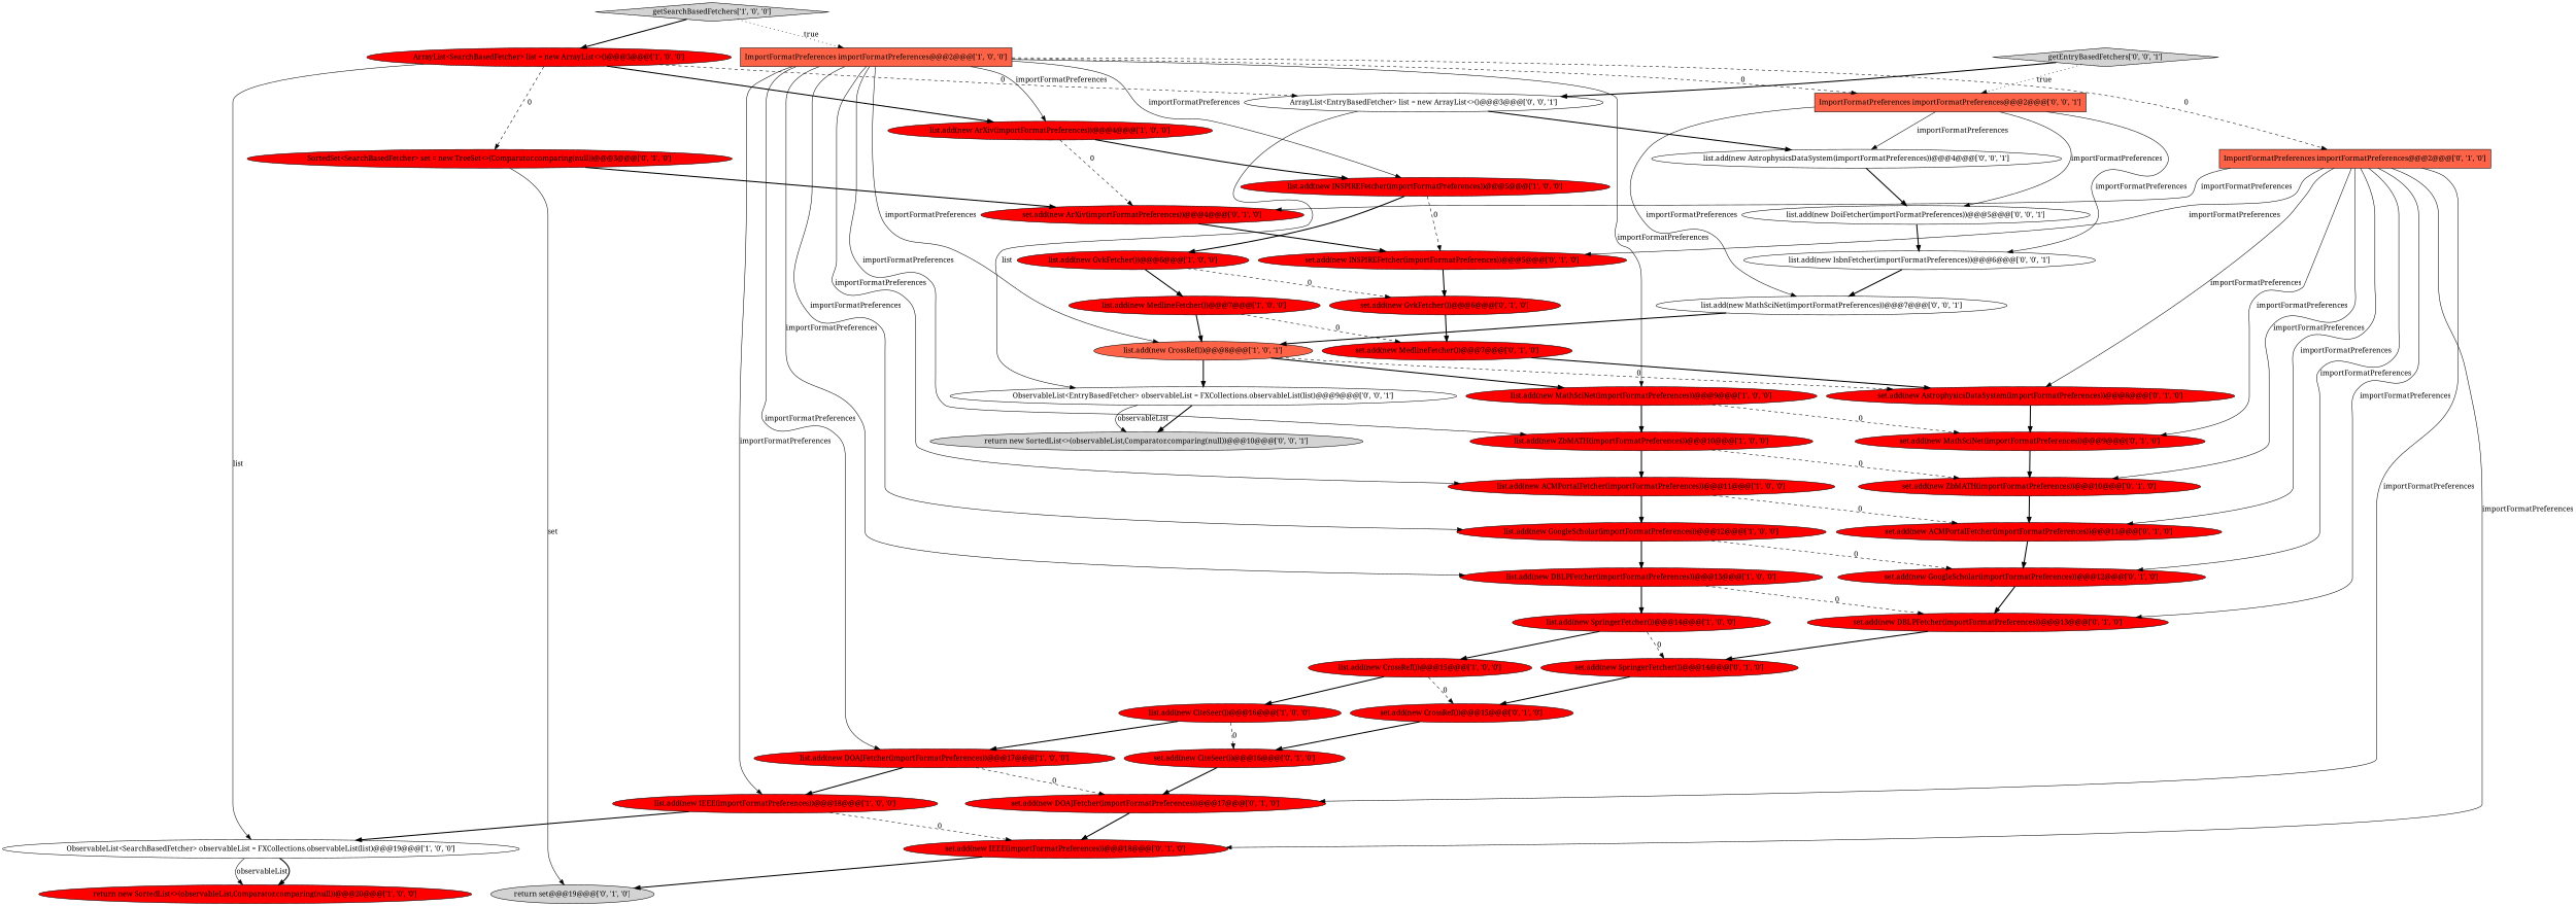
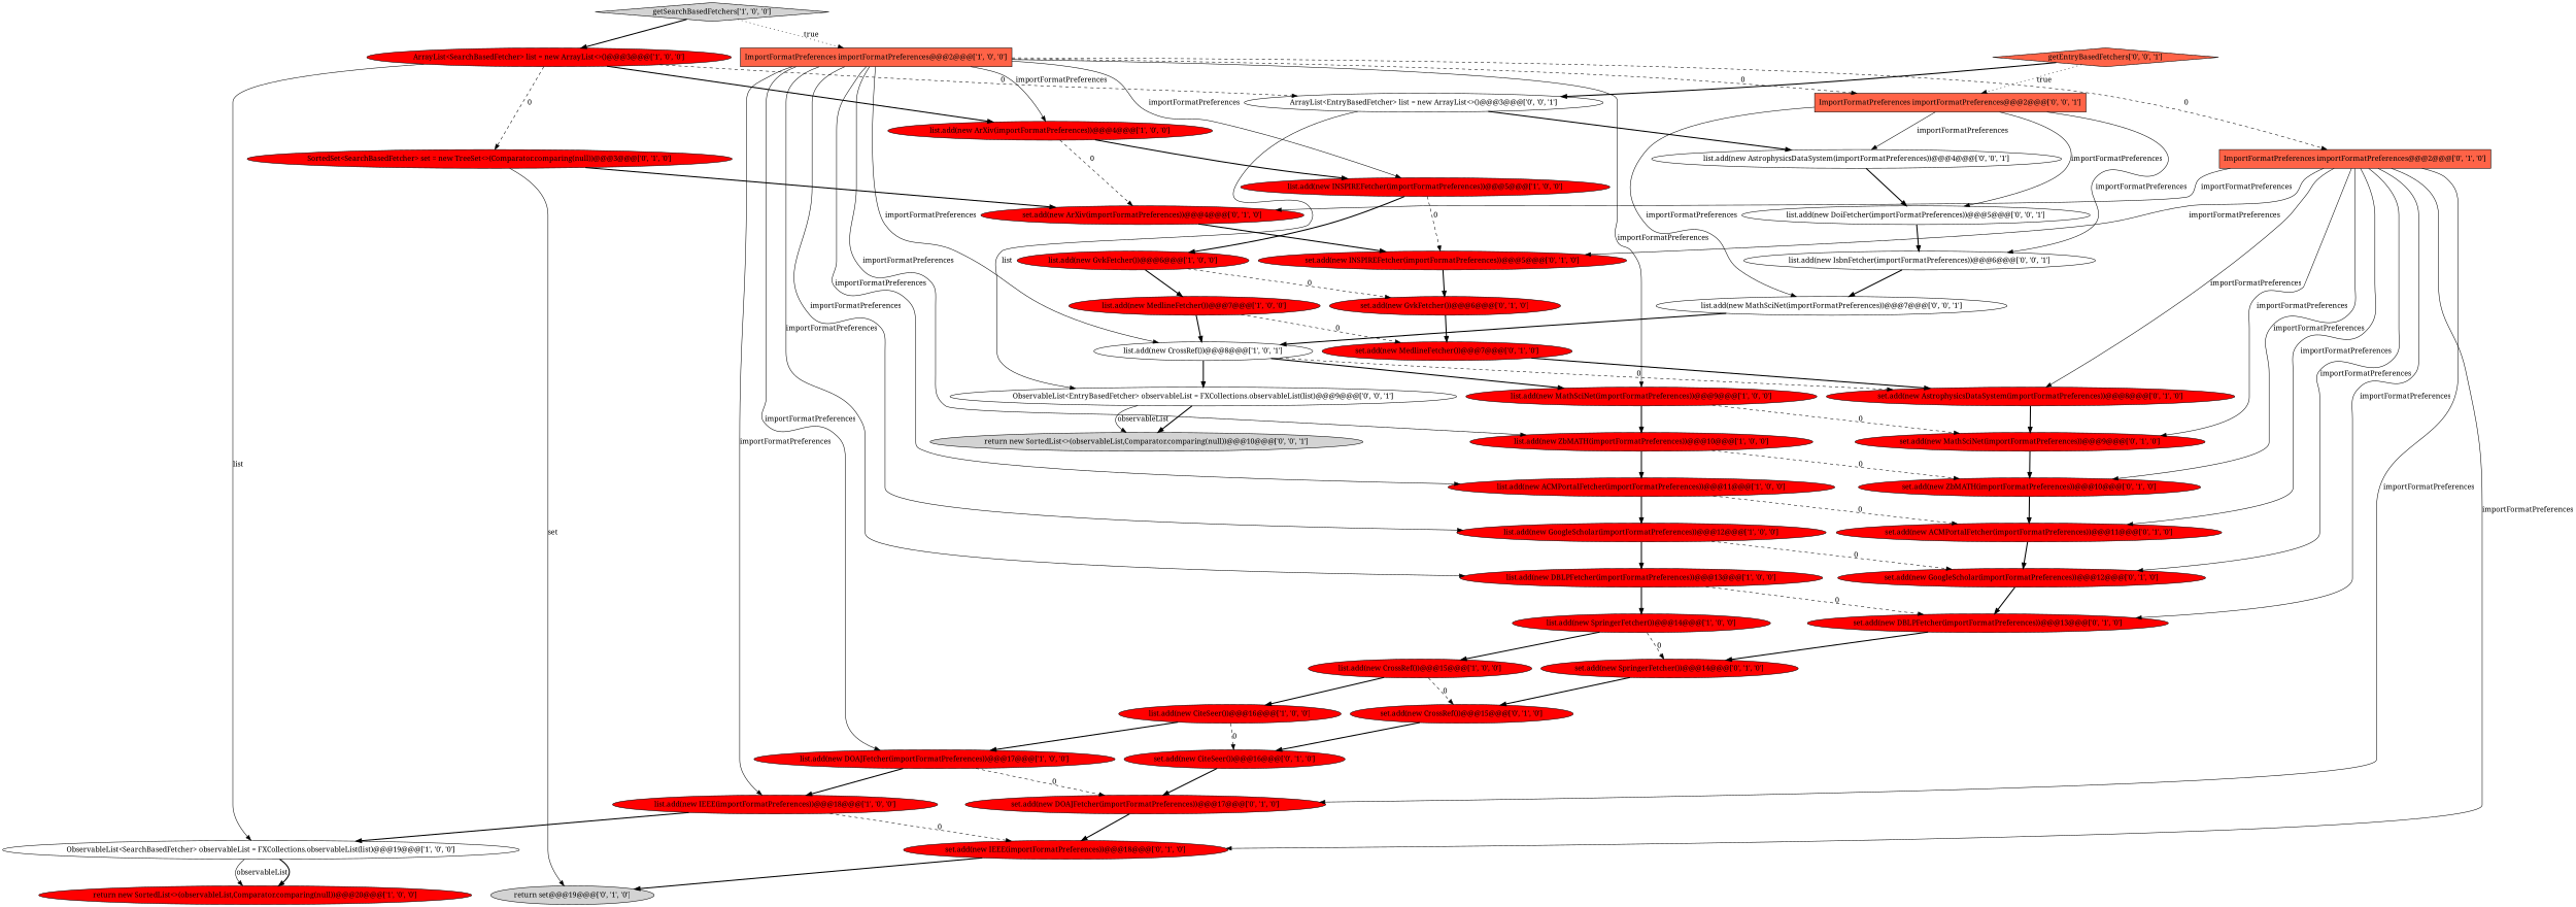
  digraph {
    fontname="Noto Serif"
    node [fillcolor=red fontname="Noto Serif" shape=ellipse style=filled]
    edge [fontname="Noto Serif" style=bold]
    n1 [label="return new SortedList<>(observableList,Comparator.comparing(null))@@@20@@@['1', '0', '0']"]
-   n2 [fillcolor=tomato label="list.add(new CrossRef())@@@8@@@['1', '0', '1']"]
+   n2 [fillcolor=white label="list.add(new CrossRef())@@@8@@@['1', '0', '1']"]
    n3 [label="list.add(new MathSciNet(importFormatPreferences))@@@9@@@['1', '0', '0']"]
    n4 [label="set.add(new AstrophysicsDataSystem(importFormatPreferences))@@@8@@@['0', '1', '0']"]
    n5 [fillcolor=white label="ObservableList<EntryBasedFetcher> observableList = FXCollections.observableList(list)@@@9@@@['0', '0', '1']"]
    n6 [label="list.add(new ZbMATH(importFormatPreferences))@@@10@@@['1', '0', '0']"]
    n7 [label="set.add(new MathSciNet(importFormatPreferences))@@@9@@@['0', '1', '0']"]
    n8 [fillcolor=lightgray label="return new SortedList<>(observableList,Comparator.comparing(null))@@@10@@@['0', '0', '1']"]
    n9 [label="ArrayList<SearchBasedFetcher> list = new ArrayList<>()@@@3@@@['1', '0', '0']"]
    n10 [label="SortedSet<SearchBasedFetcher> set = new TreeSet<>(Comparator.comparing(null))@@@3@@@['0', '1', '0']"]
    n11 [fillcolor=white label="ObservableList<SearchBasedFetcher> observableList = FXCollections.observableList(list)@@@19@@@['1', '0', '0']"]
    n12 [fillcolor=white label="ArrayList<EntryBasedFetcher> list = new ArrayList<>()@@@3@@@['0', '0', '1']"]
    n13 [label="list.add(new ArXiv(importFormatPreferences))@@@4@@@['1', '0', '0']"]
    n14 [fillcolor=lightgray label="return set@@@19@@@['0', '1', '0']"]
    n15 [label="set.add(new ArXiv(importFormatPreferences))@@@4@@@['0', '1', '0']"]
    n16 [fillcolor=white label="list.add(new AstrophysicsDataSystem(importFormatPreferences))@@@4@@@['0', '0', '1']"]
    n17 [label="list.add(new INSPIREFetcher(importFormatPreferences))@@@5@@@['1', '0', '0']"]
    n18 [label="list.add(new MedlineFetcher())@@@7@@@['1', '0', '0']"]
    n19 [label="set.add(new MedlineFetcher())@@@7@@@['0', '1', '0']"]
    n20 [label="list.add(new ACMPortalFetcher(importFormatPreferences))@@@11@@@['1', '0', '0']"]
    n21 [label="set.add(new ZbMATH(importFormatPreferences))@@@10@@@['0', '1', '0']"]
    n22 [label="list.add(new GvkFetcher())@@@6@@@['1', '0', '0']"]
    n23 [label="set.add(new GvkFetcher())@@@6@@@['0', '1', '0']"]
    n24 [label="list.add(new SpringerFetcher())@@@14@@@['1', '0', '0']"]
    n25 [label="set.add(new SpringerFetcher())@@@14@@@['0', '1', '0']"]
    n26 [label="list.add(new CrossRef())@@@15@@@['1', '0', '0']"]
    n27 [label="set.add(new CrossRef())@@@15@@@['0', '1', '0']"]
    n28 [label="list.add(new CiteSeer())@@@16@@@['1', '0', '0']"]
    n29 [label="list.add(new IEEE(importFormatPreferences))@@@18@@@['1', '0', '0']"]
    n30 [label="set.add(new IEEE(importFormatPreferences))@@@18@@@['0', '1', '0']"]
    n31 [label="set.add(new INSPIREFetcher(importFormatPreferences))@@@5@@@['0', '1', '0']"]
    n32 [label="set.add(new CiteSeer())@@@16@@@['0', '1', '0']"]
    n33 [label="set.add(new DOAJFetcher(importFormatPreferences))@@@17@@@['0', '1', '0']"]
    n34 [fillcolor=white label="list.add(new IsbnFetcher(importFormatPreferences))@@@6@@@['0', '0', '1']"]
    n35 [fillcolor=white label="list.add(new MathSciNet(importFormatPreferences))@@@7@@@['0', '0', '1']"]
    n36 [fillcolor=tomato label="ImportFormatPreferences importFormatPreferences@@@2@@@['1', '0', '0']" shape=box]
    n37 [label="list.add(new DOAJFetcher(importFormatPreferences))@@@17@@@['1', '0', '0']"]
    n38 [label="list.add(new GoogleScholar(importFormatPreferences))@@@12@@@['1', '0', '0']"]
    n39 [fillcolor=tomato label="ImportFormatPreferences importFormatPreferences@@@2@@@['0', '1', '0']" shape=box]
    n40 [fillcolor=tomato label="ImportFormatPreferences importFormatPreferences@@@2@@@['0', '0', '1']" shape=box]
    n41 [label="list.add(new DBLPFetcher(importFormatPreferences))@@@13@@@['1', '0', '0']"]
    n42 [label="set.add(new ACMPortalFetcher(importFormatPreferences))@@@11@@@['0', '1', '0']"]
    n43 [label="set.add(new GoogleScholar(importFormatPreferences))@@@12@@@['0', '1', '0']"]
    n44 [label="set.add(new DBLPFetcher(importFormatPreferences))@@@13@@@['0', '1', '0']"]
    n45 [fillcolor=white label="list.add(new DoiFetcher(importFormatPreferences))@@@5@@@['0', '0', '1']"]
-   n46 [fillcolor=lightgray label="getEntryBasedFetchers['0', '0', '1']" shape=diamond]
+   n46 [fillcolor=tomato label="getEntryBasedFetchers['0', '0', '1']" shape=diamond]
    n47 [fillcolor=lightgray label="getSearchBasedFetchers['1', '0', '0']" shape=diamond]
    n2 -> n3
    n2 -> n4 [label=0 style=dashed]
    n2 -> n5
    n3 -> n6
    n3 -> n7 [label=0 style=dashed]
    n4 -> n7
    n5 -> n8
    n5 -> n8 [label=observableList style=solid]
    n6 -> n20
    n6 -> n21 [label=0 style=dashed]
    n7 -> n21
    n9 -> n10 [label=0 style=dashed]
    n9 -> n11 [label=list style=solid]
    n9 -> n12 [label=0 style=dashed]
    n9 -> n13
    n10 -> n14 [label=set style=solid]
    n10 -> n15
    n11 -> n1 [label=observableList style=solid]
    n11 -> n1
    n12 -> n5 [label=list style=solid]
    n12 -> n16
    n13 -> n15 [label=0 style=dashed]
    n13 -> n17
    n15 -> n31
    n16 -> n45
    n17 -> n22
    n17 -> n31 [label=0 style=dashed]
    n18 -> n2
    n18 -> n19 [label=0 style=dashed]
    n19 -> n4
    n20 -> n38
    n20 -> n42 [label=0 style=dashed]
    n21 -> n42
    n22 -> n18
    n22 -> n23 [label=0 style=dashed]
    n23 -> n19
    n24 -> n25 [label=0 style=dashed]
    n24 -> n26
    n25 -> n27
    n26 -> n27 [label=0 style=dashed]
    n26 -> n28
    n27 -> n32
    n28 -> n32 [label=0 style=dashed]
    n28 -> n37
    n29 -> n11
    n29 -> n30 [label=0 style=dashed]
    n30 -> n14
    n31 -> n23
    n32 -> n33
    n33 -> n30
    n34 -> n35
    n35 -> n2
    n36 -> n2 [label=importFormatPreferences style=solid]
    n36 -> n3 [label=importFormatPreferences style=solid]
    n36 -> n6 [label=importFormatPreferences style=solid]
    n36 -> n13 [label=importFormatPreferences style=solid]
    n36 -> n17 [label=importFormatPreferences style=solid]
    n36 -> n20 [label=importFormatPreferences style=solid]
    n36 -> n29 [label=importFormatPreferences style=solid]
    n36 -> n37 [label=importFormatPreferences style=solid]
    n36 -> n38 [label=importFormatPreferences style=solid]
    n36 -> n39 [label=0 style=dashed]
    n36 -> n40 [label=0 style=dashed]
    n36 -> n41 [label=importFormatPreferences style=solid]
    n37 -> n29
    n37 -> n33 [label=0 style=dashed]
    n38 -> n41
    n38 -> n43 [label=0 style=dashed]
    n39 -> n4 [label=importFormatPreferences style=solid]
    n39 -> n7 [label=importFormatPreferences style=solid]
    n39 -> n15 [label=importFormatPreferences style=solid]
    n39 -> n21 [label=importFormatPreferences style=solid]
    n39 -> n30 [label=importFormatPreferences style=solid]
    n39 -> n31 [label=importFormatPreferences style=solid]
    n39 -> n33 [label=importFormatPreferences style=solid]
    n39 -> n42 [label=importFormatPreferences style=solid]
    n39 -> n43 [label=importFormatPreferences style=solid]
    n39 -> n44 [label=importFormatPreferences style=solid]
    n40 -> n16 [label=importFormatPreferences style=solid]
    n40 -> n34 [label=importFormatPreferences style=solid]
    n40 -> n35 [label=importFormatPreferences style=solid]
    n40 -> n45 [label=importFormatPreferences style=solid]
    n41 -> n24
    n41 -> n44 [label=0 style=dashed]
    n42 -> n43
    n43 -> n44
    n44 -> n25
    n45 -> n34
    n46 -> n12
    n46 -> n40 [label=true style=dotted]
    n47 -> n9
    n47 -> n36 [label=true style=dotted]
  }
